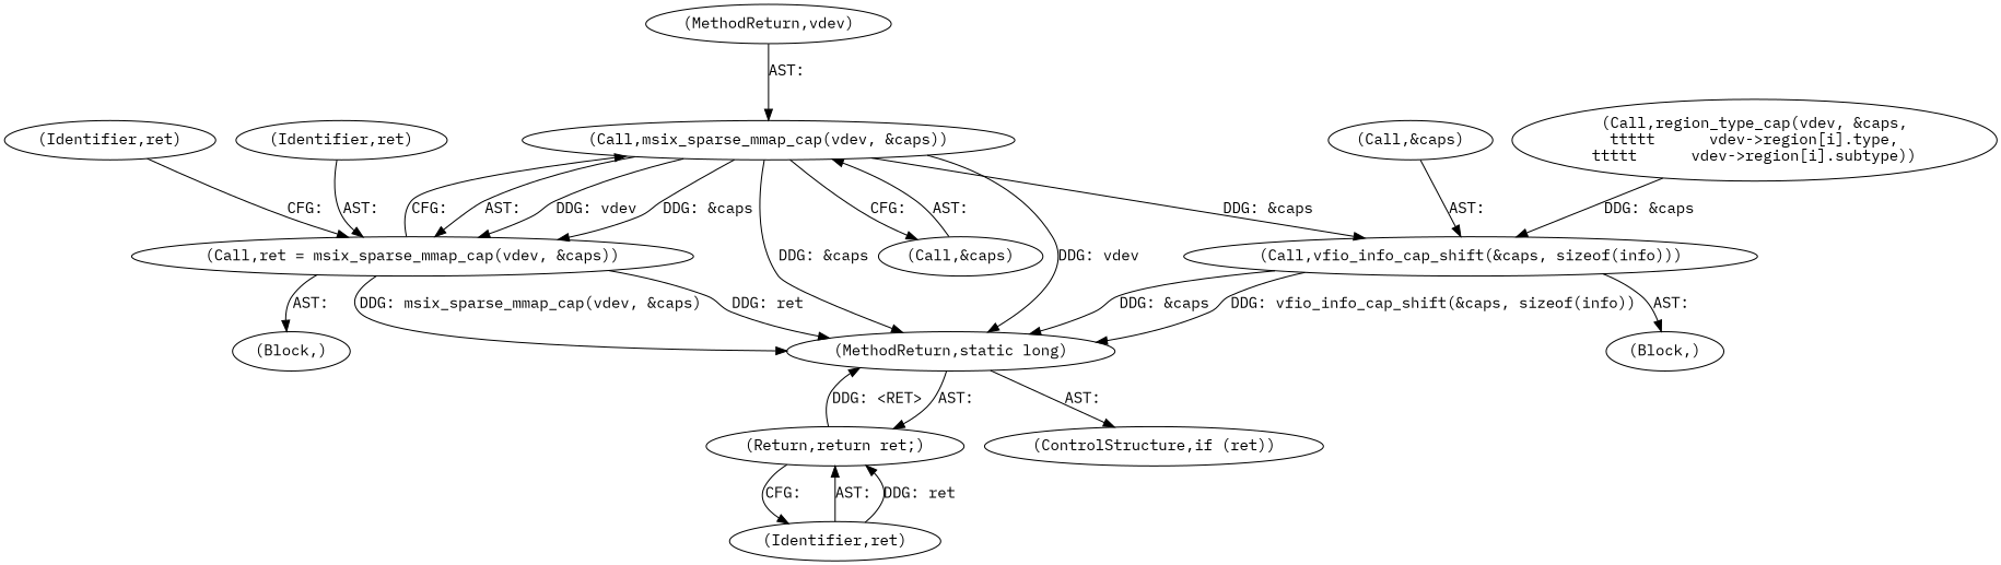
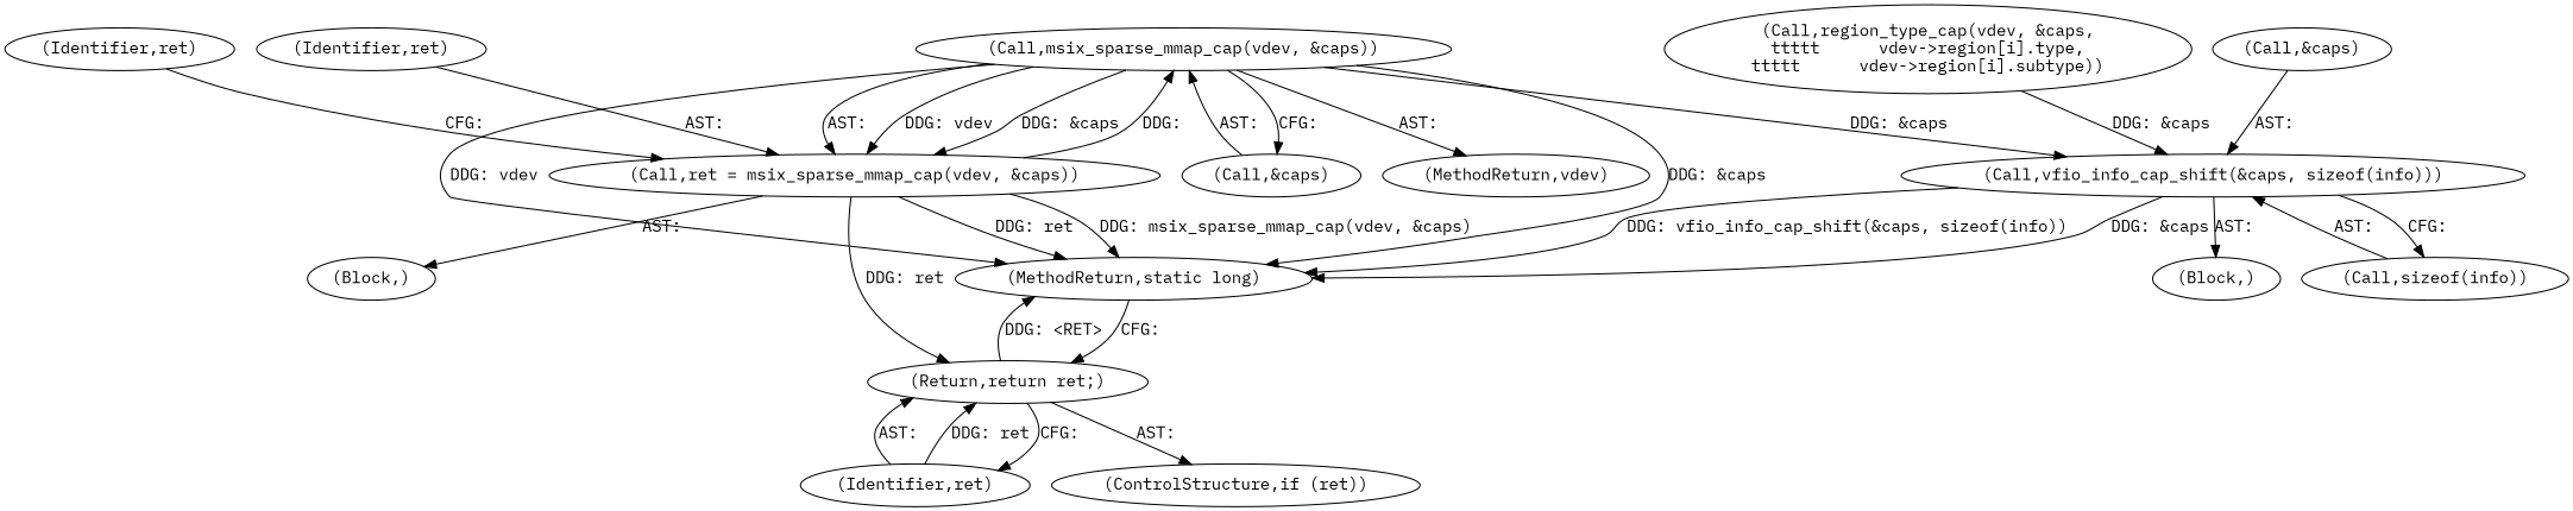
  digraph {
    fontname="IBM Plex Mono"
    node [fontname="IBM Plex Mono"]
    edge [fontname="IBM Plex Mono"]
    n1 [label="(Call,msix_sparse_mmap_cap(vdev, &caps))"]
    n2 [label="(Call,ret = msix_sparse_mmap_cap(vdev, &caps))"]
    n3 [label="(Call,vfio_info_cap_shift(&caps, sizeof(info)))"]
    n4 [label="(MethodReturn,static long)"]
    n5 [label="(Call,&caps)"]
    n6 [label="(Return,return ret;)"]
    n7 [label="(Block,)"]
    n8 [label="(Block,)"]
+   n9 [label="(Call,sizeof(info))"]
    n10 [label="(Identifier,ret)"]
    n11 [label="(ControlStructure,if (ret))"]
    n12 [label="(Identifier,ret)"]
    n13 [label="(MethodReturn,vdev)"]
    n14 [label="(Identifier,ret)"]
    n15 [label="(Call,&caps)"]
    n16 [label="(Call,region_type_cap(vdev, &caps,\n\t\t\t\t\t      vdev->region[i].type,\n\t\t\t\t\t      vdev->region[i].subtype))"]
    n1 -> n2 [label="AST: "]
    n1 -> n2 [label="DDG: vdev"]
    n1 -> n2 [label="DDG: &caps"]
    n1 -> n3 [label="DDG: &caps"]
    n1 -> n4 [label="DDG: &caps"]
    n1 -> n4 [label="DDG: vdev"]
    n1 -> n5 [label="CFG: "]
-   n2 -> n1 [label="CFG: "]
+   n2 -> n1 [label="DDG: "]
    n2 -> n4 [label="DDG: ret"]
    n2 -> n4 [label="DDG: msix_sparse_mmap_cap(vdev, &caps)"]
+   n2 -> n6 [label="DDG: ret"]
    n2 -> n7 [label="AST: "]
    n3 -> n4 [label="DDG: &caps"]
    n3 -> n4 [label="DDG: vfio_info_cap_shift(&caps, sizeof(info))"]
    n3 -> n8 [label="AST: "]
-   n4 -> n6 [label="AST: "]
+   n3 -> n9 [label="CFG: "]
+   n4 -> n6 [label="CFG: "]
    n5 -> n1 [label="AST: "]
    n6 -> n4 [label="DDG: <RET>"]
    n6 -> n10 [label="CFG: "]
-   n4 -> n11 [label="AST: "]
+   n6 -> n11 [label="AST: "]
+   n9 -> n3 [label="AST: "]
    n10 -> n6 [label="AST: "]
    n10 -> n6 [label="DDG: ret"]
    n12 -> n2 [label="CFG: "]
-   n13 -> n1 [label="AST: "]
+   n1 -> n13 [label="AST: "]
    n14 -> n2 [label="AST: "]
    n15 -> n3 [label="AST: "]
    n16 -> n3 [label="DDG: &caps"]
  }
